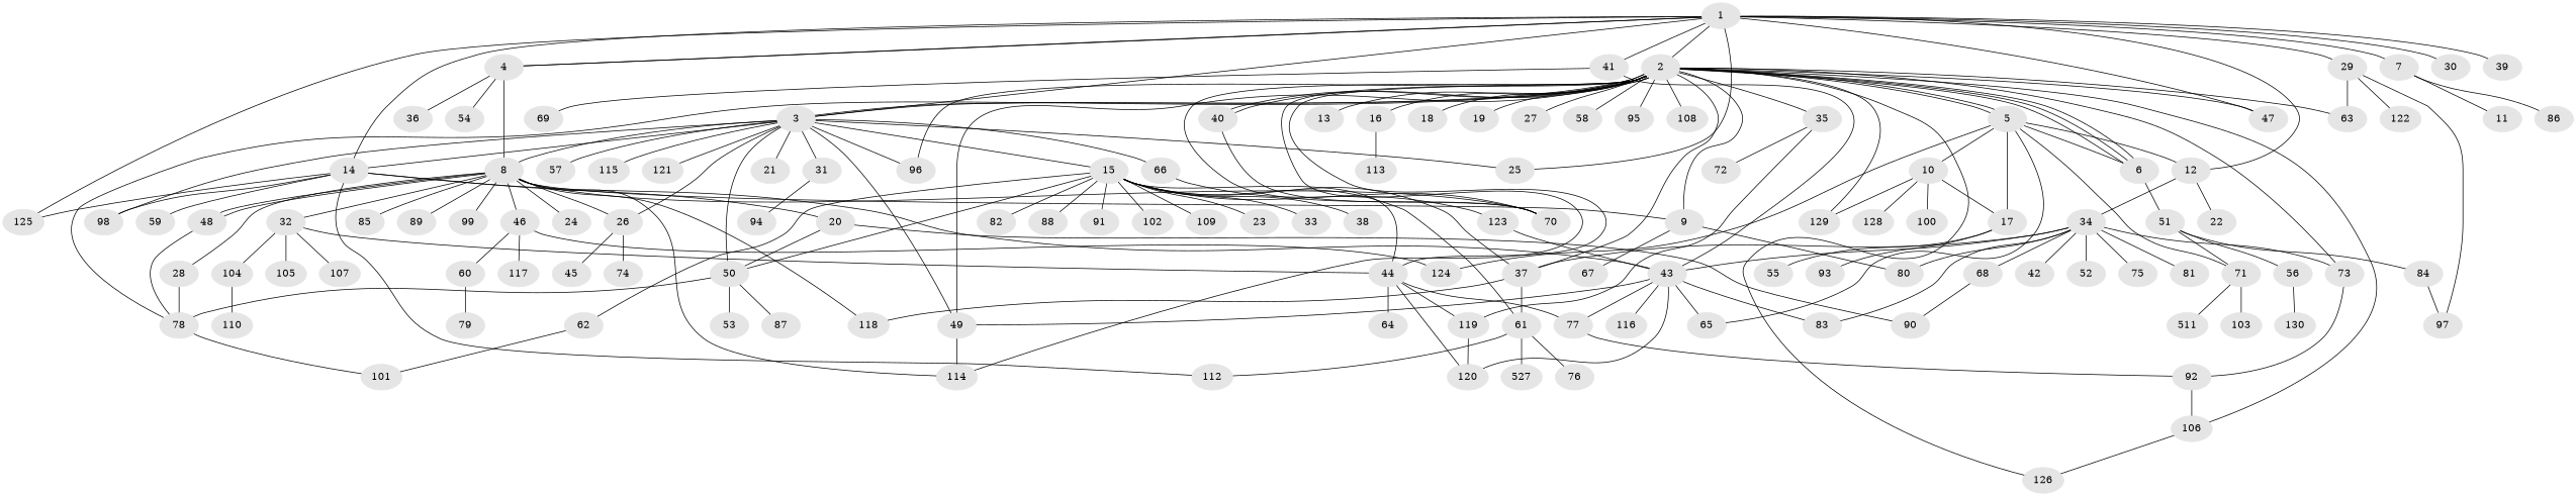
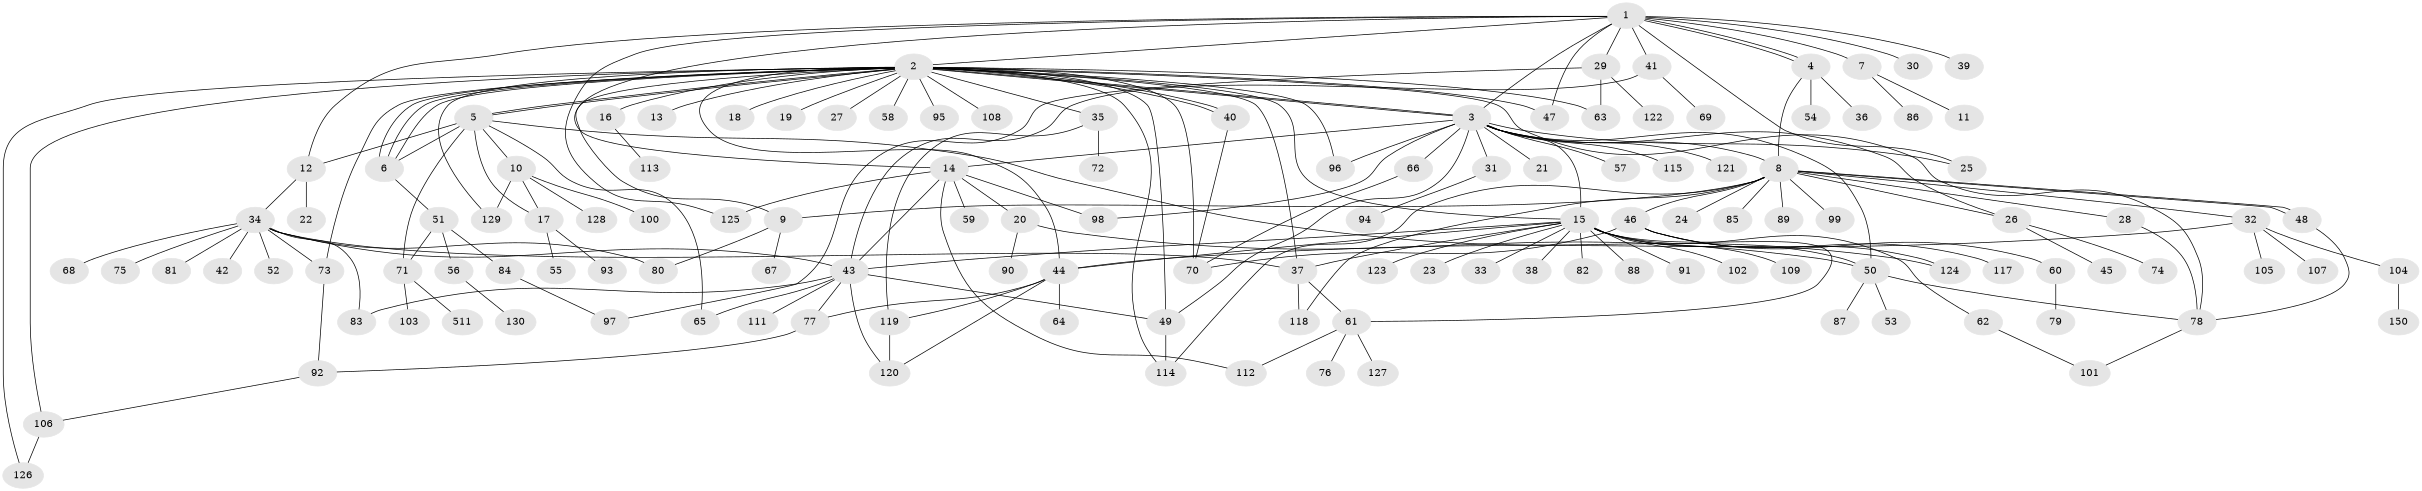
  graph {
    node [color=gray90 style=filled]
    1
    2
    3
    4
    7
    12
    14
    25
    29
    30
    39
    41
    47
    125
    5
    6
    9
    13
    15
    16
    18
    19
    27
    35
    37
    40
    44
    49
    58
    63
    70
    73
    78
    95
    96
    106
    108
    114
    126
    129
    8
    21
    26
    31
    50
    57
    66
    98
    115
    121
    36
    54
    11
    86
    22
    34
    20
    43
    59
    112
    97
    122
    69
    10
    17
    65
    71
    124
    51
    80
    67
    23
    33
    38
    61
    62
    82
    88
    91
    102
    109
    123
    113
    72
    119
    118
    77
    120
    64
    92
    101
    24
    28
    32
    46
    48
    85
    89
    99
    45
    74
    94
    53
    87
    100
    128
    55
    93
    103
    n110 [label=511]
    56
    84
    104
    105
    107
    60
    117
    42
    52
    68
    75
    81
    83
    90
-   116
+   116 [label=111]
    76
-   127 [label=527]
-   110
+   127
+   110 [label=150]
    79
    130
    1 -- 2
    1 -- 3
    1 -- 4
    1 -- 4
    1 -- 7
    1 -- 12
    1 -- 14
    1 -- 25
    1 -- 29
    1 -- 30
    1 -- 39
    1 -- 41
    1 -- 47
    1 -- 125
    2 -- 3
    2 -- 3
    2 -- 47
    2 -- 5
    2 -- 5
    2 -- 6
    2 -- 6
    2 -- 6
    2 -- 9
    2 -- 13
+   2 -- 15
    2 -- 16
    2 -- 18
    2 -- 19
    2 -- 27
    2 -- 35
    2 -- 37
    2 -- 40
    2 -- 40
    2 -- 44
    2 -- 49
    2 -- 58
    2 -- 63
    2 -- 70
    2 -- 73
    2 -- 78
    2 -- 95
    2 -- 96
    2 -- 106
    2 -- 108
    2 -- 114
    2 -- 126
    2 -- 129
    3 -- 14
    3 -- 25
    3 -- 15
    3 -- 49
    3 -- 96
    3 -- 8
    3 -- 21
    3 -- 26
    3 -- 31
    3 -- 50
    3 -- 57
    3 -- 66
    3 -- 98
    3 -- 115
    3 -- 121
    4 -- 8
    4 -- 36
    4 -- 54
    7 -- 11
    7 -- 86
    12 -- 22
    12 -- 34
    14 -- 125
    14 -- 98
    14 -- 20
    14 -- 43
    14 -- 59
    14 -- 112
    29 -- 63
    29 -- 97
    29 -- 122
    41 -- 43
    41 -- 69
    5 -- 12
    5 -- 6
    5 -- 10
    5 -- 17
    5 -- 65
    5 -- 71
    5 -- 124
    6 -- 51
    9 -- 80
    9 -- 67
    15 -- 37
    15 -- 44
    15 -- 50
-   123 -- 43
+   15 -- 43
    15 -- 23
    15 -- 33
    15 -- 38
    15 -- 61
    15 -- 62
    15 -- 82
    15 -- 88
    15 -- 91
    15 -- 102
    15 -- 109
    15 -- 123
    16 -- 113
    35 -- 72
    35 -- 119
    37 -- 61
    37 -- 118
    40 -- 70
    44 -- 119
    44 -- 77
    44 -- 120
    44 -- 64
    49 -- 114
    73 -- 92
    78 -- 101
    106 -- 126
    8 -- 9
    8 -- 114
    8 -- 26
    8 -- 118
    8 -- 24
    8 -- 28
    8 -- 32
    8 -- 46
    8 -- 48
    8 -- 48
    8 -- 85
    8 -- 89
    8 -- 99
    26 -- 45
    26 -- 74
    31 -- 94
    50 -- 78
    50 -- 53
    50 -- 87
    66 -- 70
    34 -- 37
    34 -- 73
    34 -- 43
    34 -- 80
    34 -- 42
    34 -- 52
    34 -- 68
    34 -- 75
    34 -- 81
    34 -- 83
    20 -- 50
    20 -- 90
    43 -- 49
    43 -- 65
    43 -- 77
    43 -- 120
    43 -- 83
    43 -- 116
    10 -- 129
    10 -- 17
    10 -- 100
    10 -- 128
    17 -- 55
    17 -- 93
    71 -- 103
    71 -- n110
    51 -- 71
    51 -- 56
    51 -- 84
    61 -- 112
    61 -- 76
    61 -- 127
    62 -- 101
    119 -- 120
    77 -- 92
    92 -- 106
    28 -- 78
    32 -- 44
    32 -- 104
    32 -- 105
    32 -- 107
-   8 -- 70
+   46 -- 70
    46 -- 124
    46 -- 60
    46 -- 117
    48 -- 78
    56 -- 130
    84 -- 97
    104 -- 110
    60 -- 79
-   68 -- 90
  }
